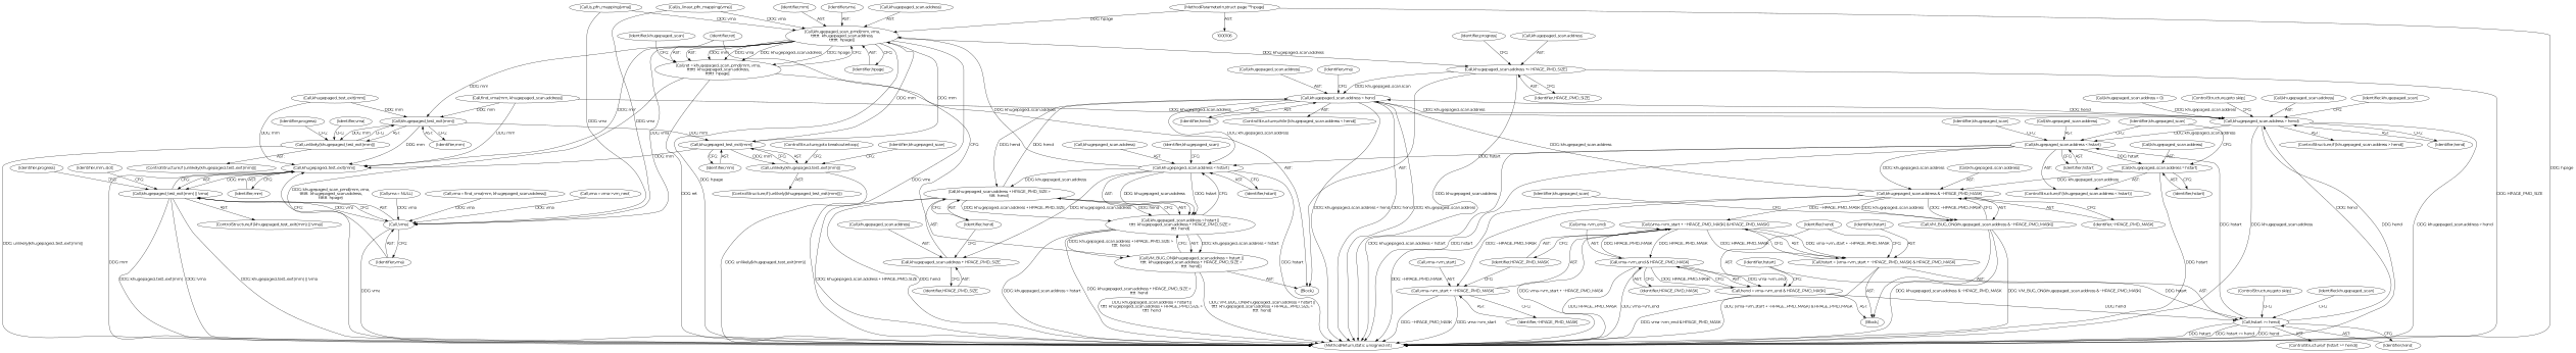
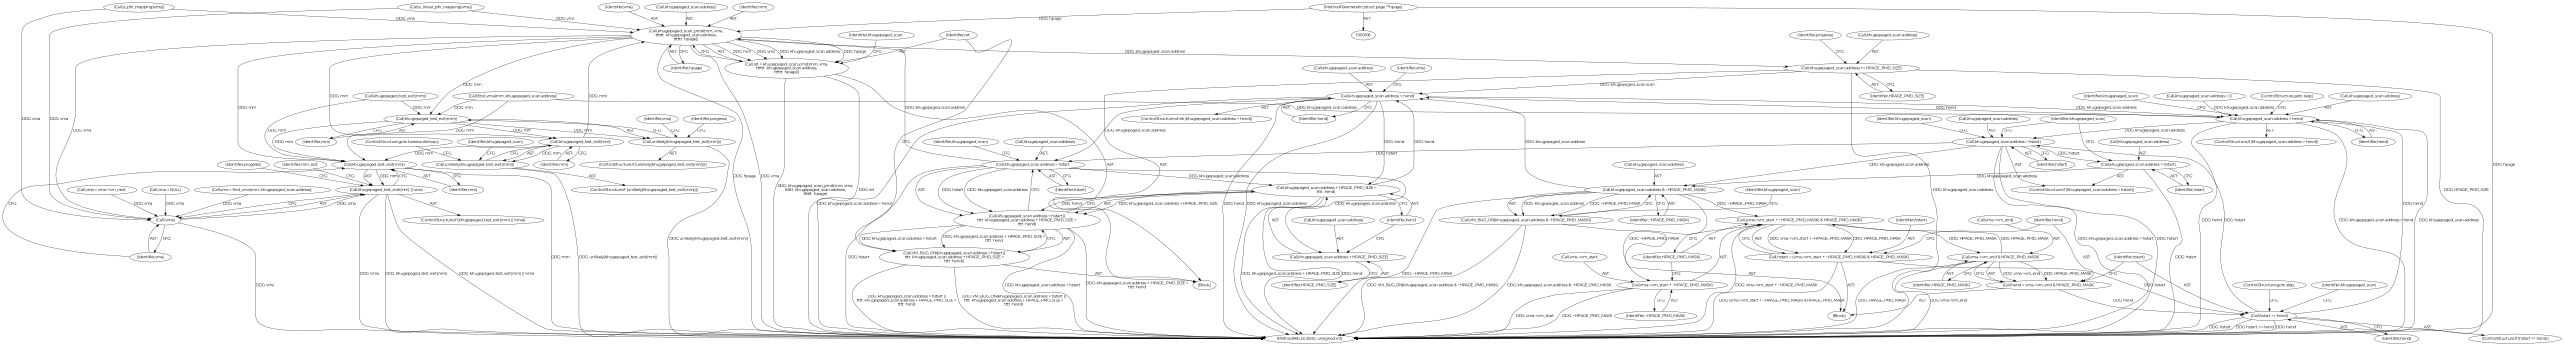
  digraph {
    fontname=Montserrat
    node [fontname=Montserrat]
    edge [fontname=Montserrat]
    n1 [label="(MethodParameterIn,struct page **hpage)"]
    n2 [label="(Call,khugepaged_scan_pmd(mm, vma,\n\t\t\t\t\t\t  khugepaged_scan.address,\n\t\t\t\t\t\t  hpage))"]
    n3 [label="(MethodReturn,static unsigned int)"]
    1000106
    n5 [label="(Call,khugepaged_test_exit(mm))"]
    n6 [label="(Call,khugepaged_test_exit(mm))"]
    n7 [label="(Call,khugepaged_test_exit(mm))"]
    n8 [label="(Call,ret = khugepaged_scan_pmd(mm, vma,\n\t\t\t\t\t\t  khugepaged_scan.address,\n\t\t\t\t\t\t  hpage))"]
    n9 [label="(Call,khugepaged_scan.address += HPAGE_PMD_SIZE)"]
    n10 [label="(Call,!vma)"]
    n11 [label="(Identifier,hpage)"]
    n12 [label="(Call,unlikely(khugepaged_test_exit(mm)))"]
    n13 [label="(Identifier,mm)"]
    n14 [label="(Call,unlikely(khugepaged_test_exit(mm)))"]
    n15 [label="(Identifier,mm)"]
    n16 [label="(Call,khugepaged_test_exit(mm) || !vma)"]
    n17 [label="(Identifier,mm)"]
    n18 [label="(Block,)"]
    n19 [label="(Call,khugepaged_scan.address < hend)"]
    n20 [label="(Identifier,HPAGE_PMD_SIZE)"]
    n21 [label="(Identifier,vma)"]
    n22 [label="(ControlStructure,if (unlikely(khugepaged_test_exit(mm))))"]
    n23 [label="(ControlStructure,if (unlikely(khugepaged_test_exit(mm))))"]
    n24 [label="(ControlStructure,if (khugepaged_test_exit(mm) || !vma))"]
    n25 [label="(Call,khugepaged_scan.address > hend)"]
    n26 [label="(Call,khugepaged_scan.address < hstart)"]
    n27 [label="(Call,khugepaged_scan.address + HPAGE_PMD_SIZE >\n\t\t\t\t  hend)"]
    n28 [label="(Identifier,hend)"]
    n29 [label="(ControlStructure,while (khugepaged_scan.address < hend))"]
    n30 [label="(Call,khugepaged_scan.address < hstart)"]
    n31 [label="(ControlStructure,if (khugepaged_scan.address > hend))"]
    n32 [label="(Identifier,hend)"]
    n33 [label="(Call,khugepaged_scan.address < hstart ||\n\t\t\t\t  khugepaged_scan.address + HPAGE_PMD_SIZE >\n\t\t\t\t  hend)"]
    n34 [label="(Call,khugepaged_scan.address + HPAGE_PMD_SIZE)"]
    n35 [label="(Identifier,hstart)"]
    n36 [label="(Identifier,hend)"]
    n37 [label="(Call,khugepaged_scan.address = hstart)"]
    n38 [label="(Call,khugepaged_scan.address & ~HPAGE_PMD_MASK)"]
    n39 [label="(ControlStructure,if (khugepaged_scan.address < hstart))"]
    n40 [label="(Identifier,hstart)"]
    n41 [label="(Identifier,hstart)"]
    n42 [label="(Call,(vma->vm_start + ~HPAGE_PMD_MASK) & HPAGE_PMD_MASK)"]
    n43 [label="(Call,vma->vm_start + ~HPAGE_PMD_MASK)"]
    n44 [label="(Call,VM_BUG_ON(khugepaged_scan.address & ~HPAGE_PMD_MASK))"]
    n45 [label="(Identifier,~HPAGE_PMD_MASK)"]
    n46 [label="(Call,hstart = (vma->vm_start + ~HPAGE_PMD_MASK) & HPAGE_PMD_MASK)"]
    n47 [label="(Call,vma->vm_end & HPAGE_PMD_MASK)"]
    n48 [label="(Identifier,HPAGE_PMD_MASK)"]
    n49 [label="(Identifier,~HPAGE_PMD_MASK)"]
    n50 [label="(Block,)"]
    n51 [label="(Call,hstart >= hend)"]
    n52 [label="(Call,hend = vma->vm_end & HPAGE_PMD_MASK)"]
    n53 [label="(Identifier,HPAGE_PMD_MASK)"]
    n54 [label="(ControlStructure,if (hstart >= hend))"]
    n55 [label="(Identifier,hend)"]
    n56 [label="(Call,VM_BUG_ON(khugepaged_scan.address < hstart ||\n\t\t\t\t  khugepaged_scan.address + HPAGE_PMD_SIZE >\n\t\t\t\t  hend))"]
    n57 [label="(Identifier,HPAGE_PMD_SIZE)"]
    n58 [label="(ControlStructure,goto breakouterloop;)"]
    n59 [label="(Call,vma->vm_end)"]
    n60 [label="(Identifier,khugepaged_scan)"]
    n61 [label="(Identifier,khugepaged_scan)"]
    n62 [label="(Call,khugepaged_scan.address)"]
    n63 [label="(Call,vma = NULL)"]
    n64 [label="(Identifier,progress)"]
    n65 [label="(Identifier,khugepaged_scan)"]
    n66 [label="(Identifier,khugepaged_scan)"]
    n67 [label="(Call,khugepaged_scan.address = 0)"]
    n68 [label="(Call,vma = find_vma(mm, khugepaged_scan.address))"]
    n69 [label="(ControlStructure,goto skip;)"]
    n70 [label="(Call,khugepaged_scan.address)"]
    n71 [label="(Call,vma->vm_start)"]
    n72 [label="(Identifier,vma)"]
    n73 [label="(Identifier,khugepaged_scan)"]
    n74 [label="(Call,khugepaged_scan.address)"]
    n75 [label="(Call,is_linear_pfn_mapping(vma))"]
    n76 [label="(ControlStructure,goto skip;)"]
    n77 [label="(Call,khugepaged_scan.address)"]
    n78 [label="(Identifier,progress)"]
    n79 [label="(Identifier,mm)"]
    n80 [label="(Identifier,hend)"]
    n81 [label="(Identifier,vma)"]
    n82 [label="(Call,is_pfn_mapping(vma))"]
    n83 [label="(Identifier,mm_slot)"]
    n84 [label="(Call,khugepaged_scan.address)"]
    n85 [label="(Call,find_vma(mm, khugepaged_scan.address))"]
    n86 [label="(Identifier,progress)"]
    n87 [label="(Identifier,khugepaged_scan)"]
    n88 [label="(Call,vma = vma->vm_next)"]
    n89 [label="(Identifier,hstart)"]
    n90 [label="(Call,khugepaged_scan.address)"]
    n91 [label="(Identifier,ret)"]
    n92 [label="(Call,khugepaged_test_exit(mm))"]
    n93 [label="(Identifier,khugepaged_scan)"]
    n94 [label="(Call,khugepaged_scan.address)"]
    n95 [label="(Identifier,vma)"]
    n96 [label="(Identifier,hstart)"]
    n97 [label="(Identifier,khugepaged_scan)"]
    n98 [label="(Call,khugepaged_scan.address)"]
    n99 [label="(Call,khugepaged_scan.address)"]
    n1 -> n2 [label="DDG: hpage"]
    n1 -> n3 [label="DDG: hpage"]
    n1 -> 1000106 [label="AST: "]
    n2 -> n3 [label="DDG: hpage"]
    n2 -> n3 [label="DDG: vma"]
    n2 -> n5 [label="DDG: mm"]
    n2 -> n6 [label="DDG: mm"]
    n2 -> n7 [label="DDG: mm"]
    n2 -> n8 [label="AST: "]
    n2 -> n8 [label="DDG: mm"]
    n2 -> n8 [label="DDG: vma"]
    n2 -> n8 [label="DDG: khugepaged_scan.address"]
    n2 -> n8 [label="DDG: hpage"]
    n2 -> n9 [label="DDG: khugepaged_scan.address"]
    n2 -> n10 [label="DDG: vma"]
    n2 -> n11 [label="CFG: "]
    n5 -> n6 [label="DDG: mm"]
    n5 -> n7 [label="DDG: mm"]
    n5 -> n12 [label="AST: "]
    n5 -> n12 [label="DDG: mm"]
    n5 -> n13 [label="CFG: "]
    n6 -> n2 [label="DDG: mm"]
    n6 -> n7 [label="DDG: mm"]
    n6 -> n14 [label="AST: "]
    n6 -> n14 [label="DDG: mm"]
    n6 -> n15 [label="CFG: "]
    n7 -> n3 [label="DDG: mm"]
    n7 -> n16 [label="AST: "]
    n7 -> n16 [label="DDG: mm"]
    n7 -> n17 [label="CFG: "]
    n8 -> n2 [label="CFG: "]
    n8 -> n3 [label="DDG: khugepaged_scan_pmd(mm, vma,\n\t\t\t\t\t\t  khugepaged_scan.address,\n\t\t\t\t\t\t  hpage)"]
    n8 -> n3 [label="DDG: ret"]
    n8 -> n18 [label="AST: "]
    n9 -> n3 [label="DDG: HPAGE_PMD_SIZE"]
    n9 -> n3 [label="DDG: khugepaged_scan.address"]
    n9 -> n18 [label="AST: "]
    n9 -> n19 [label="DDG: khugepaged_scan.scan"]
    n9 -> n20 [label="CFG: "]
    n10 -> n3 [label="DDG: vma"]
    n10 -> n16 [label="AST: "]
    n10 -> n16 [label="DDG: vma"]
    n10 -> n21 [label="CFG: "]
    n11 -> n2 [label="AST: "]
    n12 -> n3 [label="DDG: unlikely(khugepaged_test_exit(mm))"]
    n12 -> n5 [label="CFG: "]
    n12 -> n22 [label="AST: "]
    n13 -> n5 [label="AST: "]
    n14 -> n3 [label="DDG: unlikely(khugepaged_test_exit(mm))"]
    n14 -> n6 [label="CFG: "]
    n14 -> n23 [label="AST: "]
    n15 -> n6 [label="AST: "]
    n16 -> n3 [label="DDG: khugepaged_test_exit(mm)"]
    n16 -> n3 [label="DDG: !vma"]
    n16 -> n3 [label="DDG: khugepaged_test_exit(mm) || !vma"]
    n16 -> n7 [label="CFG: "]
    n16 -> n10 [label="CFG: "]
    n16 -> n24 [label="AST: "]
    n17 -> n7 [label="AST: "]
    n19 -> n3 [label="DDG: khugepaged_scan.address < hend"]
    n19 -> n3 [label="DDG: hend"]
    n19 -> n3 [label="DDG: khugepaged_scan.address"]
    n19 -> n25 [label="DDG: khugepaged_scan.address"]
    n19 -> n26 [label="DDG: khugepaged_scan.address"]
    n19 -> n27 [label="DDG: hend"]
    n19 -> n28 [label="CFG: "]
    n19 -> n29 [label="AST: "]
    n20 -> n9 [label="AST: "]
    n21 -> n7 [label="CFG: "]
    n21 -> n10 [label="AST: "]
    n25 -> n3 [label="DDG: khugepaged_scan.address"]
    n25 -> n3 [label="DDG: hend"]
    n25 -> n3 [label="DDG: khugepaged_scan.address > hend"]
    n25 -> n19 [label="DDG: hend"]
    n25 -> n30 [label="DDG: khugepaged_scan.address"]
    n25 -> n31 [label="AST: "]
    n25 -> n32 [label="CFG: "]
    n26 -> n2 [label="DDG: khugepaged_scan.address"]
    n26 -> n3 [label="DDG: hstart"]
    n26 -> n27 [label="DDG: khugepaged_scan.address"]
    n26 -> n33 [label="AST: "]
    n26 -> n33 [label="DDG: khugepaged_scan.address"]
    n26 -> n33 [label="DDG: hstart"]
    n26 -> n34 [label="DDG: khugepaged_scan.address"]
    n26 -> n35 [label="CFG: "]
    n27 -> n3 [label="DDG: hend"]
    n27 -> n3 [label="DDG: khugepaged_scan.address + HPAGE_PMD_SIZE"]
    n27 -> n19 [label="DDG: hend"]
    n27 -> n33 [label="AST: "]
    n27 -> n33 [label="DDG: khugepaged_scan.address + HPAGE_PMD_SIZE"]
    n27 -> n33 [label="DDG: hend"]
    n27 -> n36 [label="CFG: "]
    n28 -> n19 [label="AST: "]
    n30 -> n3 [label="DDG: khugepaged_scan.address < hstart"]
    n30 -> n3 [label="DDG: hstart"]
    n30 -> n26 [label="DDG: hstart"]
    n30 -> n37 [label="DDG: hstart"]
    n30 -> n38 [label="DDG: khugepaged_scan.address"]
    n30 -> n39 [label="AST: "]
    n30 -> n40 [label="CFG: "]
    n32 -> n25 [label="AST: "]
    n33 -> n3 [label="DDG: khugepaged_scan.address < hstart"]
    n33 -> n3 [label="DDG: khugepaged_scan.address + HPAGE_PMD_SIZE >\n\t\t\t\t  hend"]
    n33 -> n26 [label="CFG: "]
    n33 -> n27 [label="CFG: "]
    n33 -> n56 [label="AST: "]
    n33 -> n56 [label="DDG: khugepaged_scan.address < hstart"]
    n33 -> n56 [label="DDG: khugepaged_scan.address + HPAGE_PMD_SIZE >\n\t\t\t\t  hend"]
    n34 -> n27 [label="AST: "]
    n34 -> n57 [label="CFG: "]
    n35 -> n26 [label="AST: "]
    n36 -> n27 [label="AST: "]
    n36 -> n34 [label="CFG: "]
    n37 -> n3 [label="DDG: hstart"]
    n37 -> n38 [label="DDG: khugepaged_scan.address"]
    n37 -> n39 [label="AST: "]
    n37 -> n41 [label="CFG: "]
    n38 -> n3 [label="DDG: ~HPAGE_PMD_MASK"]
    n38 -> n19 [label="DDG: khugepaged_scan.address"]
    n38 -> n42 [label="DDG: ~HPAGE_PMD_MASK"]
    n38 -> n43 [label="DDG: ~HPAGE_PMD_MASK"]
    n38 -> n44 [label="AST: "]
    n38 -> n44 [label="DDG: khugepaged_scan.address"]
    n38 -> n44 [label="DDG: ~HPAGE_PMD_MASK"]
    n38 -> n45 [label="CFG: "]
    n40 -> n30 [label="AST: "]
    n41 -> n37 [label="AST: "]
    n42 -> n3 [label="DDG: vma->vm_start + ~HPAGE_PMD_MASK"]
    n42 -> n46 [label="AST: "]
    n42 -> n46 [label="DDG: vma->vm_start + ~HPAGE_PMD_MASK"]
    n42 -> n46 [label="DDG: HPAGE_PMD_MASK"]
    n42 -> n47 [label="DDG: HPAGE_PMD_MASK"]
    n42 -> n48 [label="CFG: "]
    n43 -> n3 [label="DDG: vma->vm_start"]
    n43 -> n3 [label="DDG: ~HPAGE_PMD_MASK"]
    n43 -> n42 [label="AST: "]
    n43 -> n49 [label="CFG: "]
    n44 -> n3 [label="DDG: khugepaged_scan.address & ~HPAGE_PMD_MASK"]
    n44 -> n3 [label="DDG: VM_BUG_ON(khugepaged_scan.address & ~HPAGE_PMD_MASK)"]
    n44 -> n38 [label="CFG: "]
    n44 -> n50 [label="AST: "]
    n45 -> n38 [label="AST: "]
    n46 -> n3 [label="DDG: (vma->vm_start + ~HPAGE_PMD_MASK) & HPAGE_PMD_MASK"]
    n46 -> n42 [label="CFG: "]
    n46 -> n50 [label="AST: "]
    n46 -> n51 [label="DDG: hstart"]
    n47 -> n3 [label="DDG: HPAGE_PMD_MASK"]
    n47 -> n3 [label="DDG: vma->vm_end"]
    n47 -> n42 [label="DDG: HPAGE_PMD_MASK"]
    n47 -> n52 [label="AST: "]
    n47 -> n52 [label="DDG: vma->vm_end"]
    n47 -> n52 [label="DDG: HPAGE_PMD_MASK"]
    n47 -> n53 [label="CFG: "]
    n48 -> n42 [label="AST: "]
    n48 -> n43 [label="CFG: "]
    n49 -> n43 [label="AST: "]
    n51 -> n3 [label="DDG: hend"]
    n51 -> n3 [label="DDG: hstart"]
    n51 -> n3 [label="DDG: hstart >= hend"]
    n51 -> n25 [label="DDG: hend"]
    n51 -> n30 [label="DDG: hstart"]
    n51 -> n54 [label="AST: "]
    n51 -> n55 [label="CFG: "]
-   n52 -> n3 [label="DDG: vma->vm_end & HPAGE_PMD_MASK"]
    n52 -> n47 [label="CFG: "]
    n52 -> n50 [label="AST: "]
    n52 -> n51 [label="DDG: hend"]
    n53 -> n47 [label="AST: "]
    n55 -> n51 [label="AST: "]
    n56 -> n3 [label="DDG: VM_BUG_ON(khugepaged_scan.address < hstart ||\n\t\t\t\t  khugepaged_scan.address + HPAGE_PMD_SIZE >\n\t\t\t\t  hend)"]
    n56 -> n3 [label="DDG: khugepaged_scan.address < hstart ||\n\t\t\t\t  khugepaged_scan.address + HPAGE_PMD_SIZE >\n\t\t\t\t  hend"]
    n56 -> n18 [label="AST: "]
    n56 -> n33 [label="CFG: "]
    n57 -> n34 [label="AST: "]
    n58 -> n14 [label="CFG: "]
    n59 -> n47 [label="AST: "]
    n60 -> n26 [label="CFG: "]
    n61 -> n30 [label="CFG: "]
    n61 -> n37 [label="CFG: "]
    n62 -> n25 [label="AST: "]
    n63 -> n10 [label="DDG: vma"]
    n64 -> n16 [label="CFG: "]
    n65 -> n25 [label="CFG: "]
    n66 -> n30 [label="CFG: "]
    n67 -> n25 [label="DDG: khugepaged_scan.address"]
    n68 -> n10 [label="DDG: vma"]
    n69 -> n51 [label="CFG: "]
    n70 -> n19 [label="AST: "]
    n71 -> n43 [label="AST: "]
    n72 -> n19 [label="CFG: "]
    n73 -> n14 [label="CFG: "]
    n74 -> n26 [label="AST: "]
    n75 -> n2 [label="DDG: vma"]
    n75 -> n10 [label="DDG: vma"]
    n76 -> n25 [label="CFG: "]
    n77 -> n30 [label="AST: "]
    n78 -> n9 [label="CFG: "]
    n79 -> n2 [label="AST: "]
    n80 -> n46 [label="CFG: "]
    n80 -> n52 [label="AST: "]
    n81 -> n2 [label="AST: "]
    n82 -> n2 [label="DDG: vma"]
    n82 -> n10 [label="DDG: vma"]
    n83 -> n16 [label="CFG: "]
    n84 -> n37 [label="AST: "]
    n85 -> n5 [label="DDG: mm"]
    n85 -> n7 [label="DDG: mm"]
    n85 -> n25 [label="DDG: khugepaged_scan.address"]
    n86 -> n12 [label="CFG: "]
    n87 -> n51 [label="CFG: "]
    n88 -> n10 [label="DDG: vma"]
    n89 -> n51 [label="AST: "]
    n89 -> n52 [label="CFG: "]
    n90 -> n2 [label="AST: "]
    n91 -> n8 [label="AST: "]
    n91 -> n56 [label="CFG: "]
    n92 -> n5 [label="DDG: mm"]
    n92 -> n7 [label="DDG: mm"]
    n93 -> n8 [label="CFG: "]
    n94 -> n9 [label="AST: "]
    n95 -> n12 [label="CFG: "]
    n96 -> n46 [label="AST: "]
    n97 -> n44 [label="CFG: "]
    n98 -> n34 [label="AST: "]
    n99 -> n38 [label="AST: "]
  }
